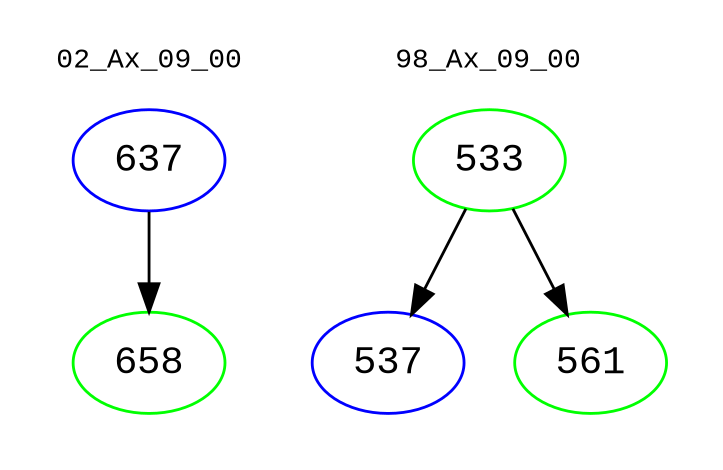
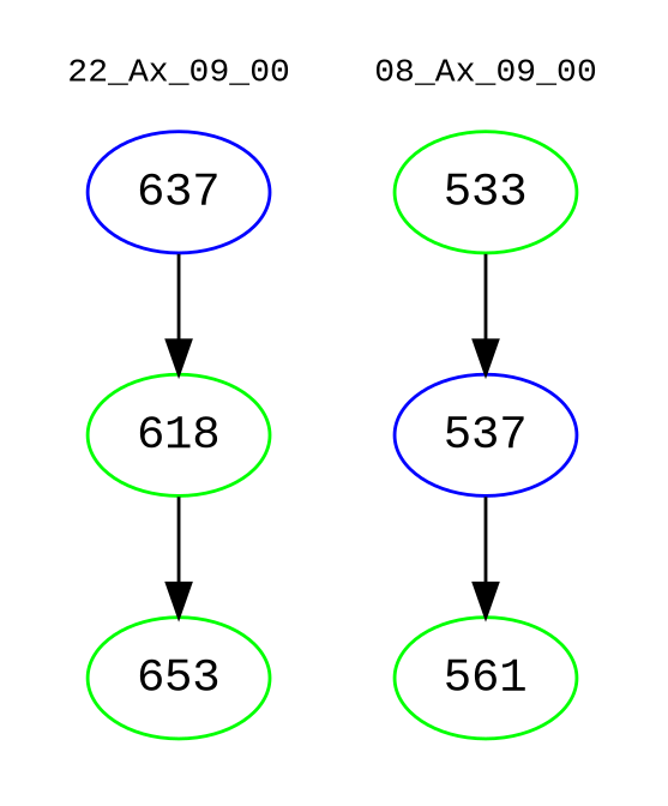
  digraph {
    fontname="Liberation Mono"
    node [color=green fontname="Liberation Mono"]
    edge [color=black fontname="Liberation Mono"]
    n1 [color=blue label=637]
-   n2 [label=658]
+   n2 [label=618]
+   n3 [label=653]
    n4 [color=blue label=537]
    n5 [label=533]
    n6 [label=561]
    subgraph cluster_1 {
      color=white
      fontsize=10
-     label="02_Ax_09_00"
+     label="22_Ax_09_00"
      n1
      n2
+     n3
    }
    subgraph cluster_2 {
      color=white
      fontsize=10
-     label="98_Ax_09_00"
+     label="08_Ax_09_00"
      n4
      n5
      n6
    }
    n1 -> n2
+   n2 -> n3
    n5 -> n4
-   n5 -> n6
+   n4 -> n6
  }
